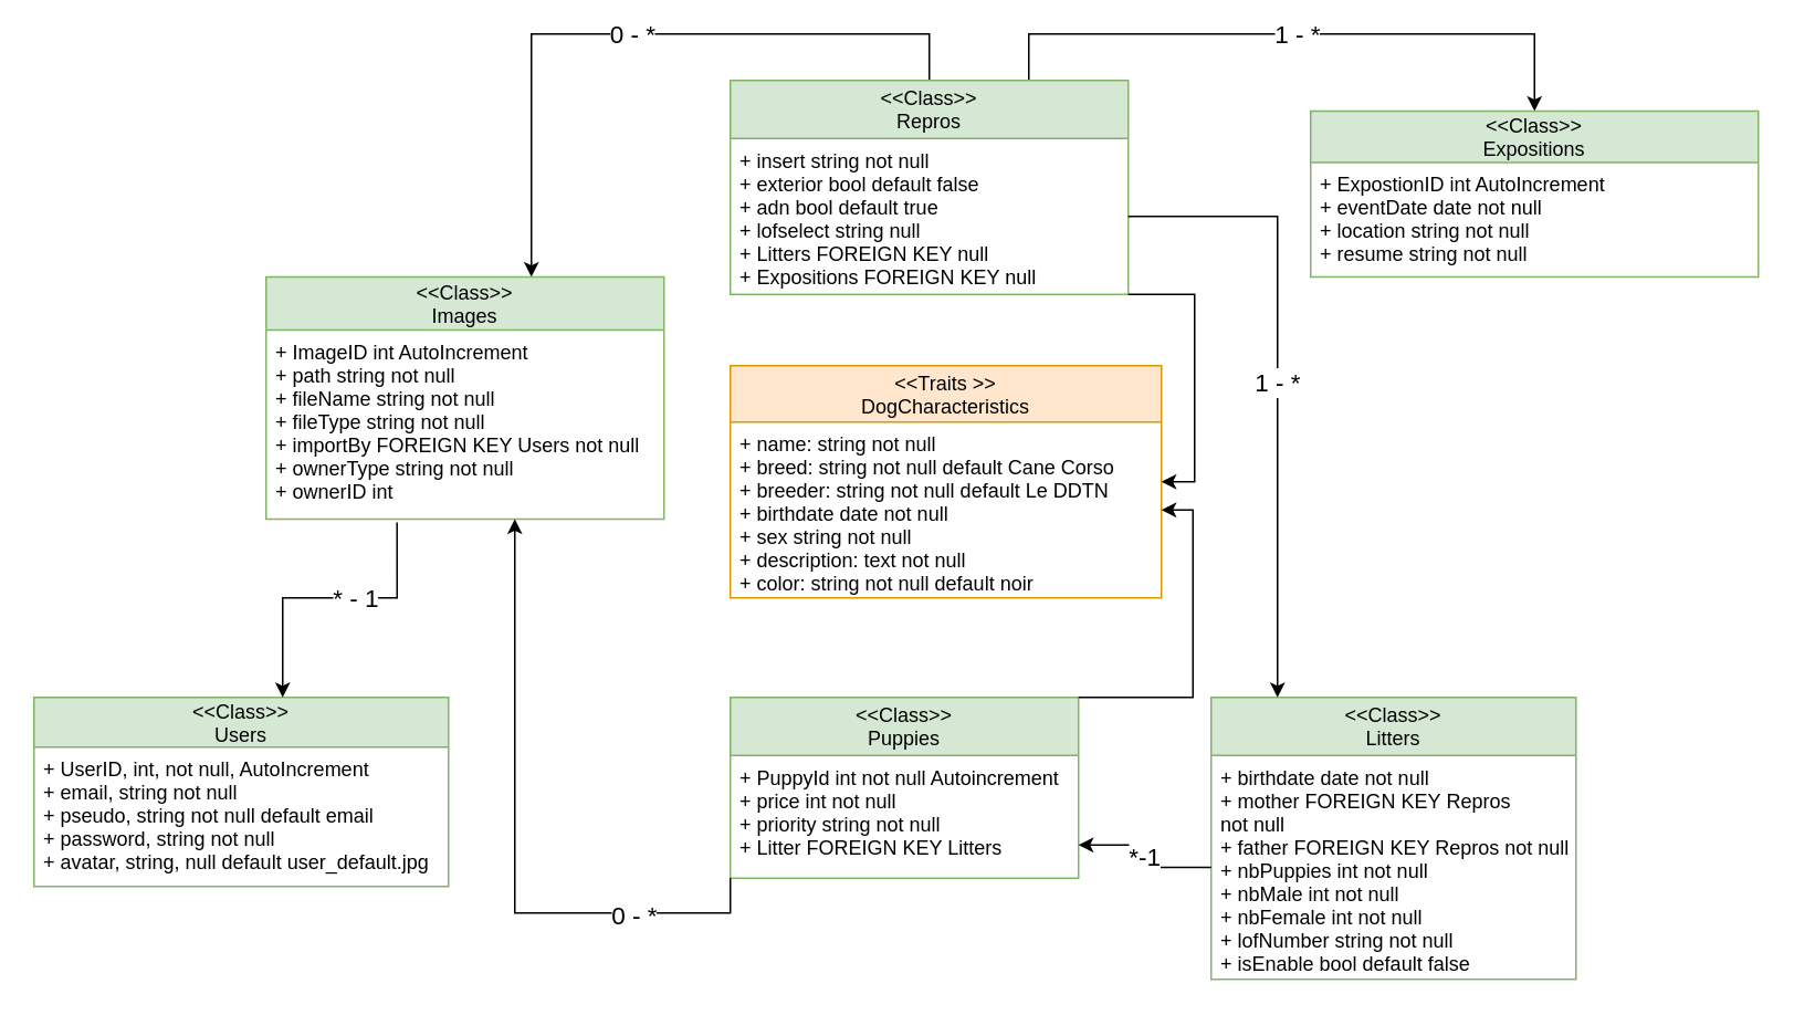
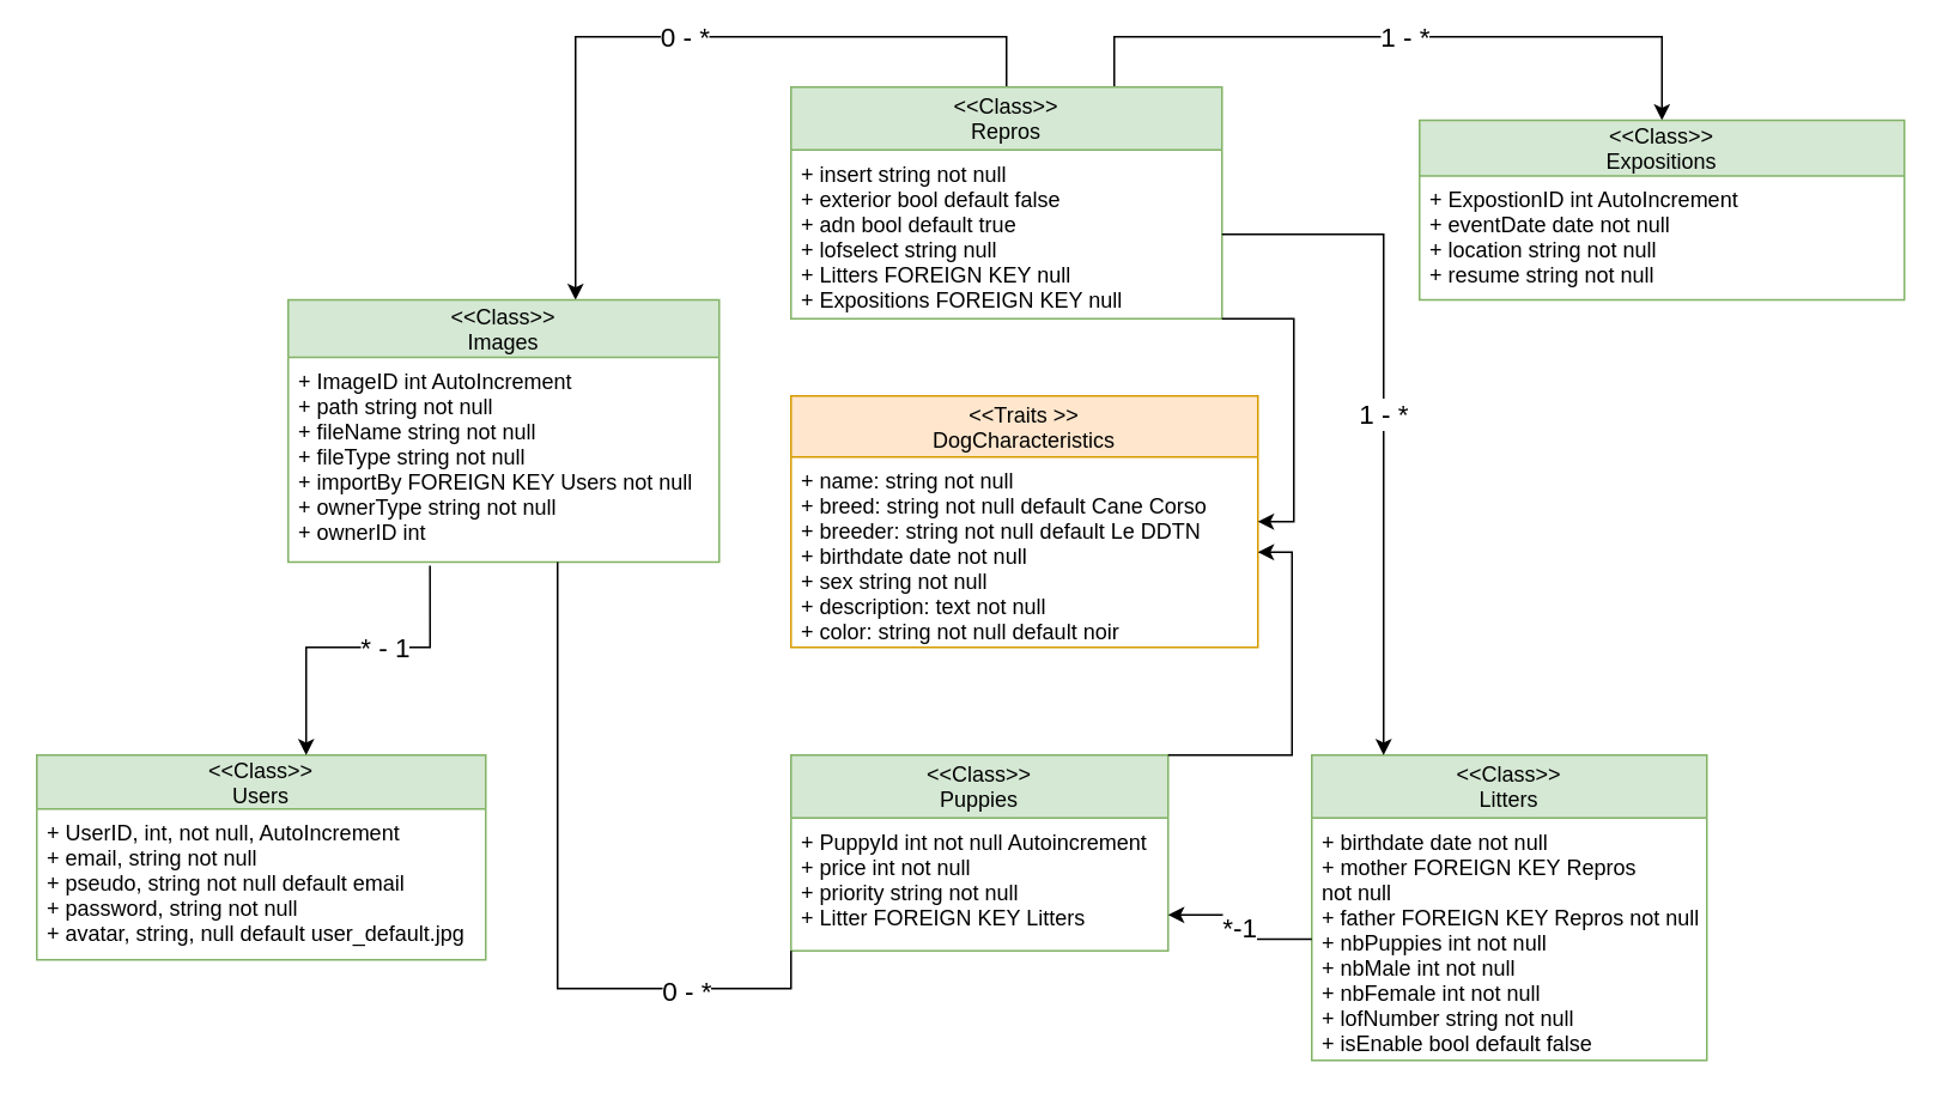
  <mxCell id="0" />
  <mxCell id="1" parent="0" />
  <mxCell id="2" value="&lt;&lt;Class&gt;&gt;&#10;Users" style="swimlane;fontStyle=0;childLayout=stackLayout;horizontal=1;startSize=30;fillColor=#d5e8d4;horizontalStack=0;resizeParent=1;resizeParentMax=0;resizeLast=0;collapsible=1;marginBottom=0;strokeColor=#82b366;" parent="1" vertex="1"><mxGeometry x="20" y="420" width="250" height="114" as="geometry" /></mxCell>
  <mxCell id="3" value="+ UserID, int, not null, AutoIncrement&#10;+ email, string not null&#10;+ pseudo, string not null default email&#10;+ password, string not null&#10;+ avatar, string, null default user_default.jpg&#10;&#10;" style="text;strokeColor=none;fillColor=none;align=left;verticalAlign=top;spacingLeft=4;spacingRight=4;overflow=hidden;rotatable=0;points=[[0,0.5],[1,0.5]];portConstraint=eastwest;" parent="2" vertex="1"><mxGeometry y="30" width="250" height="84" as="geometry" /></mxCell>
  <mxCell id="4" value="&lt;font style=&quot;font-size: 15px&quot;&gt;1 - *&lt;/font&gt;" style="edgeStyle=orthogonalEdgeStyle;rounded=0;orthogonalLoop=1;jettySize=auto;html=1;exitX=0.75;exitY=0;exitDx=0;exitDy=0;noEdgeStyle=1;orthogonal=1;entryX=0.5;entryY=0;entryDx=0;entryDy=0;" parent="1" source="6" target="8" edge="1"><mxGeometry relative="1" as="geometry"><Array as="points"><mxPoint x="620" y="20" /><mxPoint x="925" y="20" /></Array></mxGeometry></mxCell>
  <mxCell id="5" value="&lt;font style=&quot;font-size: 15px&quot;&gt;0 - *&lt;/font&gt;" style="edgeStyle=orthogonalEdgeStyle;rounded=0;orthogonalLoop=1;jettySize=auto;html=1;exitX=0.5;exitY=0;exitDx=0;exitDy=0;noEdgeStyle=1;orthogonal=1;" parent="1" source="6" target="10" edge="1"><mxGeometry relative="1" as="geometry"><Array as="points"><mxPoint x="560" y="20" /><mxPoint x="320" y="20" /></Array></mxGeometry></mxCell>
  <mxCell id="6" value="&lt;&lt;Class&gt;&gt;&#10;Repros" style="swimlane;fontStyle=0;childLayout=stackLayout;horizontal=1;startSize=35;fillColor=#d5e8d4;horizontalStack=0;resizeParent=1;resizeParentMax=0;resizeLast=0;collapsible=1;marginBottom=0;strokeColor=#82b366;" parent="1" vertex="1"><mxGeometry x="440" y="48" width="240" height="129" as="geometry" /></mxCell>
  <mxCell id="7" value="+ insert string not null&#10;+ exterior bool default false&#10;+ adn bool default true&#10;+ lofselect string null&#10;+ Litters FOREIGN KEY null&#10;+ Expositions FOREIGN KEY null&#10;" style="text;strokeColor=none;fillColor=none;align=left;verticalAlign=top;spacingLeft=4;spacingRight=4;overflow=hidden;rotatable=0;points=[[0,0.5],[1,0.5]];portConstraint=eastwest;" parent="6" vertex="1"><mxGeometry y="35" width="240" height="94" as="geometry" /></mxCell>
  <mxCell id="8" value="&lt;&lt;Class&gt;&gt;&#10;Expositions" style="swimlane;fontStyle=0;childLayout=stackLayout;horizontal=1;startSize=31;fillColor=#d5e8d4;horizontalStack=0;resizeParent=1;resizeParentMax=0;resizeLast=0;collapsible=1;marginBottom=0;strokeColor=#82b366;" parent="1" vertex="1"><mxGeometry x="790" y="66.5" width="270" height="100" as="geometry" /></mxCell>
  <mxCell id="9" value="+ ExpostionID int AutoIncrement&#10;+ eventDate date not null&#10;+ location string not null&#10;+ resume string not null&#10;&#10;" style="text;strokeColor=none;fillColor=none;align=left;verticalAlign=top;spacingLeft=4;spacingRight=4;overflow=hidden;rotatable=0;points=[[0,0.5],[1,0.5]];portConstraint=eastwest;" parent="8" vertex="1"><mxGeometry y="31" width="270" height="69" as="geometry" /></mxCell>
  <mxCell id="10" value="&lt;&lt;Class&gt;&gt;&#10;Images" style="swimlane;fontStyle=0;childLayout=stackLayout;horizontal=1;startSize=32;fillColor=#d5e8d4;horizontalStack=0;resizeParent=1;resizeParentMax=0;resizeLast=0;collapsible=1;marginBottom=0;strokeColor=#82b366;" parent="1" vertex="1"><mxGeometry x="160" y="166.5" width="240" height="146" as="geometry" /></mxCell>
  <mxCell id="11" value="+ ImageID int AutoIncrement&#10;+ path string not null&#10;+ fileName string not null&#10;+ fileType string not null&#10;+ importBy FOREIGN KEY Users not null&#10;+ ownerType string not null&#10;+ ownerID int&#10;" style="text;strokeColor=none;fillColor=none;align=left;verticalAlign=top;spacingLeft=4;spacingRight=4;overflow=hidden;rotatable=0;points=[[0,0.5],[1,0.5]];portConstraint=eastwest;" parent="10" vertex="1"><mxGeometry y="32" width="240" height="114" as="geometry" /></mxCell>
  <mxCell id="12" value="&lt;&lt;Class&gt;&gt;&#10;Litters" style="swimlane;fontStyle=0;childLayout=stackLayout;horizontal=1;startSize=35;fillColor=#d5e8d4;horizontalStack=0;resizeParent=1;resizeParentMax=0;resizeLast=0;collapsible=1;marginBottom=0;strokeColor=#82b366;" parent="1" vertex="1"><mxGeometry x="730" y="420" width="220" height="170" as="geometry" /></mxCell>
  <mxCell id="13" value="+ birthdate date not null&#10;+ mother FOREIGN KEY Repros&#10;not null&#10;+ father FOREIGN KEY Repros not null&#10;+ nbPuppies int not null&#10;+ nbMale int not null&#10;+ nbFemale int not null&#10;+ lofNumber string not null&#10;+ isEnable bool default false&#10;&#10;" style="text;strokeColor=none;fillColor=none;align=left;verticalAlign=top;spacingLeft=4;spacingRight=4;overflow=hidden;rotatable=0;points=[[0,0.5],[1,0.5]];portConstraint=eastwest;" parent="12" vertex="1"><mxGeometry y="35" width="220" height="135" as="geometry" /></mxCell>
  <mxCell id="14" value="&lt;&lt;Class&gt;&gt;&#10;Puppies" style="swimlane;fontStyle=0;childLayout=stackLayout;horizontal=1;startSize=35;fillColor=#d5e8d4;horizontalStack=0;resizeParent=1;resizeParentMax=0;resizeLast=0;collapsible=1;marginBottom=0;strokeColor=#82b366;" parent="1" vertex="1"><mxGeometry x="440" y="420" width="210" height="109" as="geometry" /></mxCell>
  <mxCell id="15" value="+ PuppyId int not null Autoincrement&#10;+ price int not null&#10;+ priority string not null&#10;+ Litter FOREIGN KEY Litters" style="text;strokeColor=none;fillColor=none;align=left;verticalAlign=top;spacingLeft=4;spacingRight=4;overflow=hidden;rotatable=0;points=[[0,0.5],[1,0.5]];portConstraint=eastwest;" parent="14" vertex="1"><mxGeometry y="35" width="210" height="74" as="geometry" /></mxCell>
  <mxCell id="16" value="&lt;&lt;Traits &gt;&gt;&#10;DogCharacteristics" style="swimlane;fontStyle=0;childLayout=stackLayout;horizontal=1;startSize=34;fillColor=#ffe6cc;horizontalStack=0;resizeParent=1;resizeParentMax=0;resizeLast=0;collapsible=1;marginBottom=0;strokeColor=#d79b00;" parent="1" vertex="1"><mxGeometry x="440" y="220" width="260" height="140" as="geometry" /></mxCell>
  <mxCell id="17" value="+ name: string not null&#10;+ breed: string not null default Cane Corso&#10;+ breeder: string not null default Le DDTN&#10;+ birthdate date not null&#10;+ sex string not null&#10;+ description: text not null&#10;+ color: string not null default noir" style="text;strokeColor=none;fillColor=none;align=left;verticalAlign=top;spacingLeft=4;spacingRight=4;overflow=hidden;rotatable=0;points=[[0,0.5],[1,0.5]];portConstraint=eastwest;" parent="16" vertex="1"><mxGeometry y="34" width="260" height="106" as="geometry" /></mxCell>
  <mxCell id="18" style="edgeStyle=orthogonalEdgeStyle;rounded=0;orthogonalLoop=1;jettySize=auto;html=1;noEdgeStyle=1;orthogonal=1;" parent="1" target="16" edge="1"><mxGeometry relative="1" as="geometry"><mxPoint x="680" y="177" as="sourcePoint" /><Array as="points"><mxPoint x="720" y="177" /><mxPoint x="720" y="290" /></Array></mxGeometry></mxCell>
  <mxCell id="19" value="&lt;font style=&quot;font-size: 15px&quot;&gt;1 - *&lt;/font&gt;" style="edgeStyle=orthogonalEdgeStyle;rounded=0;orthogonalLoop=1;jettySize=auto;html=1;exitX=1;exitY=0.5;exitDx=0;exitDy=0;noEdgeStyle=1;orthogonal=1;" parent="1" source="7" target="12" edge="1"><mxGeometry relative="1" as="geometry"><Array as="points"><mxPoint x="770" y="130" /><mxPoint x="770" y="260" /></Array></mxGeometry></mxCell>
- <mxCell id="20" style="edgeStyle=orthogonalEdgeStyle;rounded=0;orthogonalLoop=1;jettySize=auto;html=1;noEdgeStyle=1;orthogonal=1;" parent="1" source="15" target="11" edge="1"><mxGeometry relative="1" as="geometry"><mxPoint x="870" y="300" as="targetPoint" /><Array as="points"><mxPoint x="440" y="540" /><mxPoint x="440" y="550" /><mxPoint y="550" x="410" /><mxPoint x="310" y="550" /></Array></mxGeometry></mxCell>
+ <mxCell id="20" style="edgeStyle=orthogonalEdgeStyle;rounded=0;orthogonalLoop=1;jettySize=auto;html=1;noEdgeStyle=1;orthogonal=1;endArrow=none;" parent="1" source="15" target="11" edge="1"><mxGeometry relative="1" as="geometry"><mxPoint x="870" y="300" as="targetPoint" /><Array as="points"><mxPoint x="440" y="540" /><mxPoint x="440" y="550" /><mxPoint y="550" x="410" /><mxPoint x="310" y="550" /></Array></mxGeometry></mxCell>
  <mxCell id="21" value="&lt;font style=&quot;font-size: 15px&quot;&gt;0 - *&lt;/font&gt;" style="text;html=1;resizable=0;points=[];align=center;verticalAlign=middle;labelBackgroundColor=#ffffff;" parent="20" vertex="1" connectable="0"><mxGeometry x="-0.586" relative="1" as="geometry"><mxPoint as="offset" /></mxGeometry></mxCell>
  <mxCell id="22" value="&lt;font style=&quot;font-size: 15px&quot;&gt;* - 1&lt;/font&gt;" style="edgeStyle=orthogonalEdgeStyle;rounded=0;orthogonalLoop=1;jettySize=auto;html=1;exitX=0.329;exitY=1.018;exitDx=0;exitDy=0;noEdgeStyle=1;orthogonal=1;exitPerimeter=0;" parent="1" source="11" target="2" edge="1"><mxGeometry x="-0.194" relative="1" as="geometry"><mxPoint x="240" y="470" as="targetPoint" /><Array as="points"><mxPoint x="239" y="360" /><mxPoint x="170" y="360" /></Array><mxPoint as="offset" /></mxGeometry></mxCell>
  <mxCell id="23" value="&lt;font style=&quot;font-size: 15px&quot;&gt;*-1&lt;/font&gt;" style="edgeStyle=orthogonalEdgeStyle;rounded=0;orthogonalLoop=1;jettySize=auto;html=1;exitX=0;exitY=0.5;exitDx=0;exitDy=0;entryX=1;entryY=0.73;entryDx=0;entryDy=0;entryPerimeter=0;" parent="1" source="13" target="15" edge="1"><mxGeometry relative="1" as="geometry" /></mxCell>
  <mxCell id="24" style="edgeStyle=orthogonalEdgeStyle;rounded=0;orthogonalLoop=1;jettySize=auto;html=1;entryX=1;entryY=0.5;entryDx=0;entryDy=0;" parent="1" target="17" edge="1"><mxGeometry relative="1" as="geometry"><mxPoint x="650" y="420" as="sourcePoint" /><Array as="points"><mxPoint x="719" y="420" /><mxPoint x="719" y="307" /></Array></mxGeometry></mxCell>
